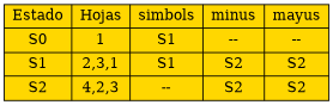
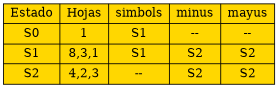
  digraph {
    concentrate=true
    rankdir=UD
-   n1 [label="{Estado|S0|S1|S2}|{Hojas|1|2,3,1|4,2,3}|{simbols|S1|S1|--}|{minus|--|S2|S2}|{mayus|--|S2|S2}" shape=record style=filled fillcolor=gold]
+   n1 [label="{Estado|S0|S1|S2}|{Hojas|1|8,3,1|4,2,3}|{simbols|S1|S1|--}|{minus|--|S2|S2}|{mayus|--|S2|S2}" shape=record style=filled fillcolor=gold]
  }
